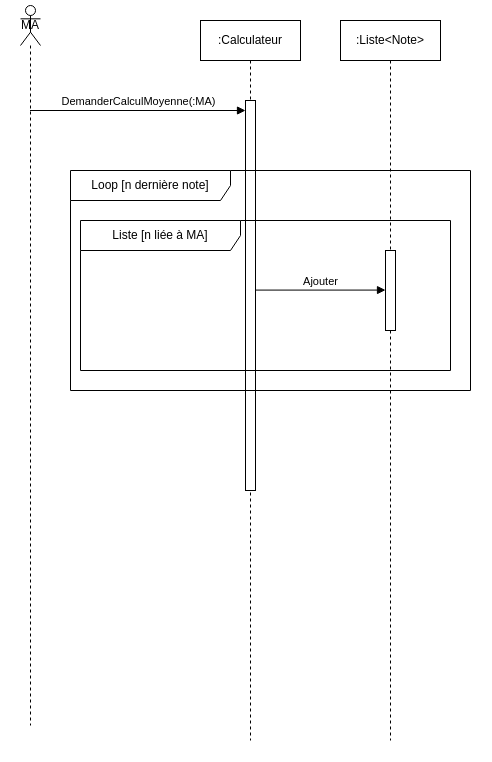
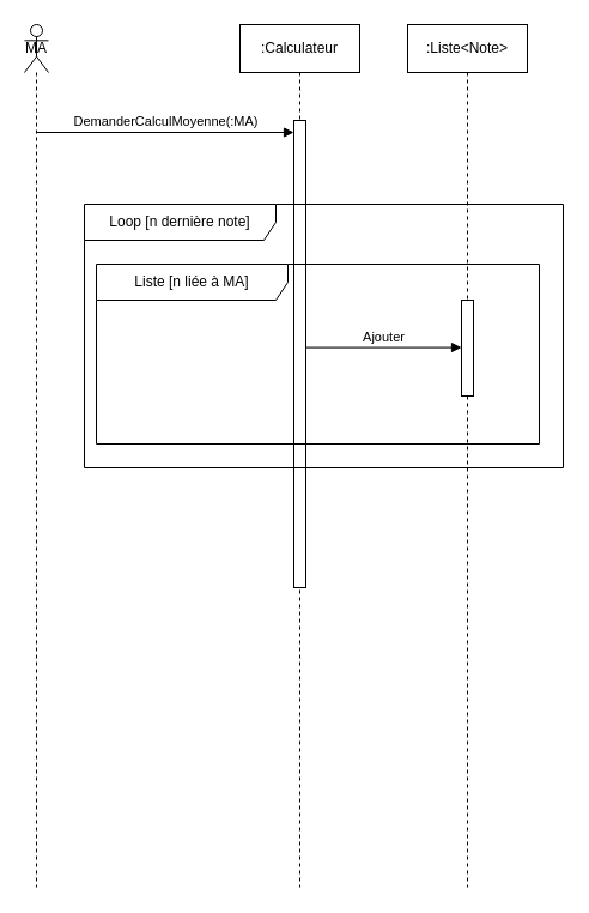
  <mxCell id="0" />
  <mxCell id="1" parent="0" />
- <mxCell id="2" value="MA" style="shape=umlLifeline;perimeter=lifelinePerimeter;whiteSpace=wrap;html=1;container=1;dropTarget=0;collapsible=0;recursiveResize=0;outlineConnect=0;portConstraint=eastwest;newEdgeStyle={&quot;curved&quot;:0,&quot;rounded&quot;:0};participant=umlActor;" vertex="1" parent="1"><mxGeometry x="20" y="5" width="20" height="720" as="geometry" /></mxCell>
+ <mxCell id="2" value="MA" style="shape=umlLifeline;perimeter=lifelinePerimeter;whiteSpace=wrap;html=1;container=1;dropTarget=0;collapsible=0;recursiveResize=0;outlineConnect=0;portConstraint=eastwest;newEdgeStyle={&quot;curved&quot;:0,&quot;rounded&quot;:0};participant=umlActor;" vertex="1" parent="1"><mxGeometry x="20" y="20" width="20" height="720" as="geometry" /></mxCell>
  <mxCell id="3" value=":Calculateur" style="shape=umlLifeline;perimeter=lifelinePerimeter;whiteSpace=wrap;html=1;container=1;dropTarget=0;collapsible=0;recursiveResize=0;outlineConnect=0;portConstraint=eastwest;newEdgeStyle={&quot;curved&quot;:0,&quot;rounded&quot;:0};" vertex="1" parent="1"><mxGeometry x="200" y="20" width="100" height="720" as="geometry" /></mxCell>
  <mxCell id="4" value="" style="html=1;points=[[0,0,0,0,5],[0,1,0,0,-5],[1,0,0,0,5],[1,1,0,0,-5]];perimeter=orthogonalPerimeter;outlineConnect=0;targetShapes=umlLifeline;portConstraint=eastwest;newEdgeStyle={&quot;curved&quot;:0,&quot;rounded&quot;:0};" vertex="1" parent="3"><mxGeometry x="45" y="80" width="10" height="390" as="geometry" /></mxCell>
  <mxCell id="5" value=":Liste&amp;lt;Note&amp;gt;" style="shape=umlLifeline;perimeter=lifelinePerimeter;whiteSpace=wrap;html=1;container=1;dropTarget=0;collapsible=0;recursiveResize=0;outlineConnect=0;portConstraint=eastwest;newEdgeStyle={&quot;curved&quot;:0,&quot;rounded&quot;:0};" vertex="1" parent="1"><mxGeometry x="340" y="20" width="100" height="720" as="geometry" /></mxCell>
  <mxCell id="6" value="DemanderCalculMoyenne(:MA)" style="html=1;verticalAlign=bottom;endArrow=block;curved=0;rounded=0;" edge="1" parent="1" source="2"><mxGeometry width="80" relative="1" as="geometry"><mxPoint x="90.222" y="110" as="sourcePoint" /><mxPoint x="245" y="110" as="targetPoint" /></mxGeometry></mxCell>
  <mxCell id="7" value="Loop [n dernière note]" style="shape=umlFrame;whiteSpace=wrap;html=1;pointerEvents=0;recursiveResize=0;container=1;collapsible=0;width=160;" vertex="1" parent="1"><mxGeometry x="70" y="170" width="400" height="220" as="geometry" /></mxCell>
  <mxCell id="8" value="Liste [n liée à MA]" style="shape=umlFrame;whiteSpace=wrap;html=1;pointerEvents=0;recursiveResize=0;container=1;collapsible=0;width=160;" vertex="1" parent="7"><mxGeometry x="10" y="50" width="370" height="150" as="geometry" /></mxCell>
  <mxCell id="9" value="" style="html=1;points=[[0,0,0,0,5],[0,1,0,0,-5],[1,0,0,0,5],[1,1,0,0,-5]];perimeter=orthogonalPerimeter;outlineConnect=0;targetShapes=umlLifeline;portConstraint=eastwest;newEdgeStyle={&quot;curved&quot;:0,&quot;rounded&quot;:0};" vertex="1" parent="8"><mxGeometry x="305" y="30" width="10" height="80" as="geometry" /></mxCell>
  <mxCell id="10" value="Ajouter" style="html=1;verticalAlign=bottom;endArrow=block;curved=0;rounded=0;" edge="1" parent="8"><mxGeometry width="80" relative="1" as="geometry"><mxPoint x="175" y="69.58" as="sourcePoint" /><mxPoint x="305" y="69.58" as="targetPoint" /></mxGeometry></mxCell>
